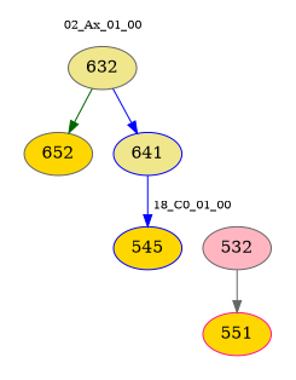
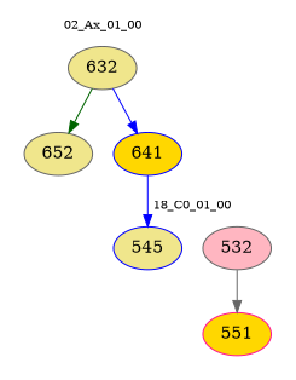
  digraph {
    node [color=gray40 fillcolor=khaki style=filled]
    edge [color=blue]
    n1 [label=632]
-   n2 [fillcolor=gold label=652]
-   n3 [color=blue label=641]
+   n2 [label=652]
+   n3 [color=blue fillcolor=gold label=641]
    n4 [fillcolor=lightpink label=532]
    n5 [color=deeppink fillcolor=gold label=551]
-   n6 [color=blue fillcolor=gold label=545]
+   n6 [color=blue label=545]
    subgraph cluster_1 {
      color=white
      fontsize=10
      label="02_Ax_01_00"
      n1
      n2
      n3
    }
    subgraph cluster_2 {
      color=white
      fontsize=10
      label="18_C0_01_00"
      n4
      n5
      n6
    }
    n1 -> n2 [color=darkgreen]
    n1 -> n3
    n3 -> n6
    n4 -> n5 [color=gray40]
  }
